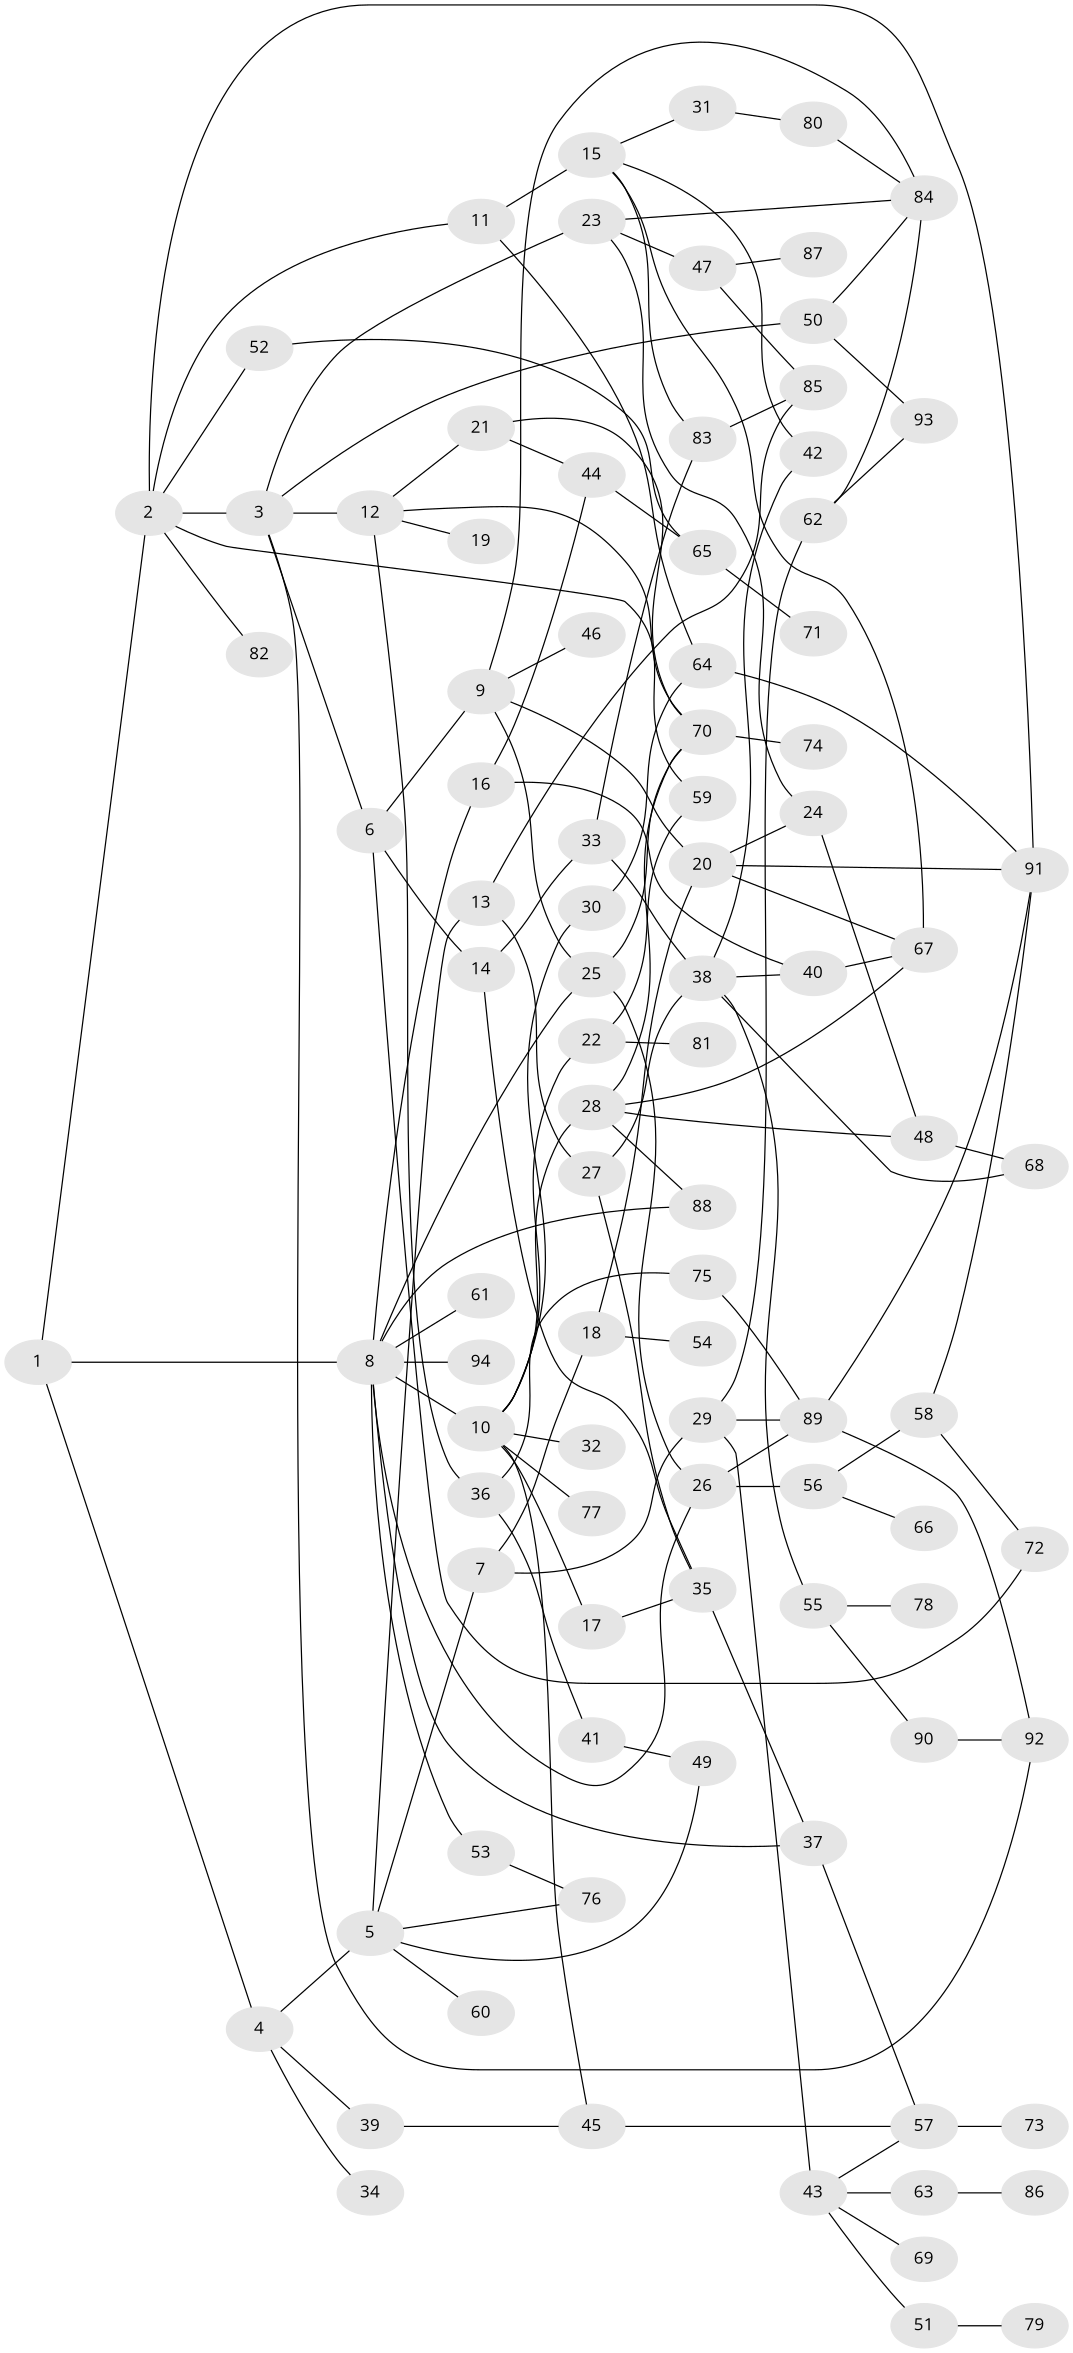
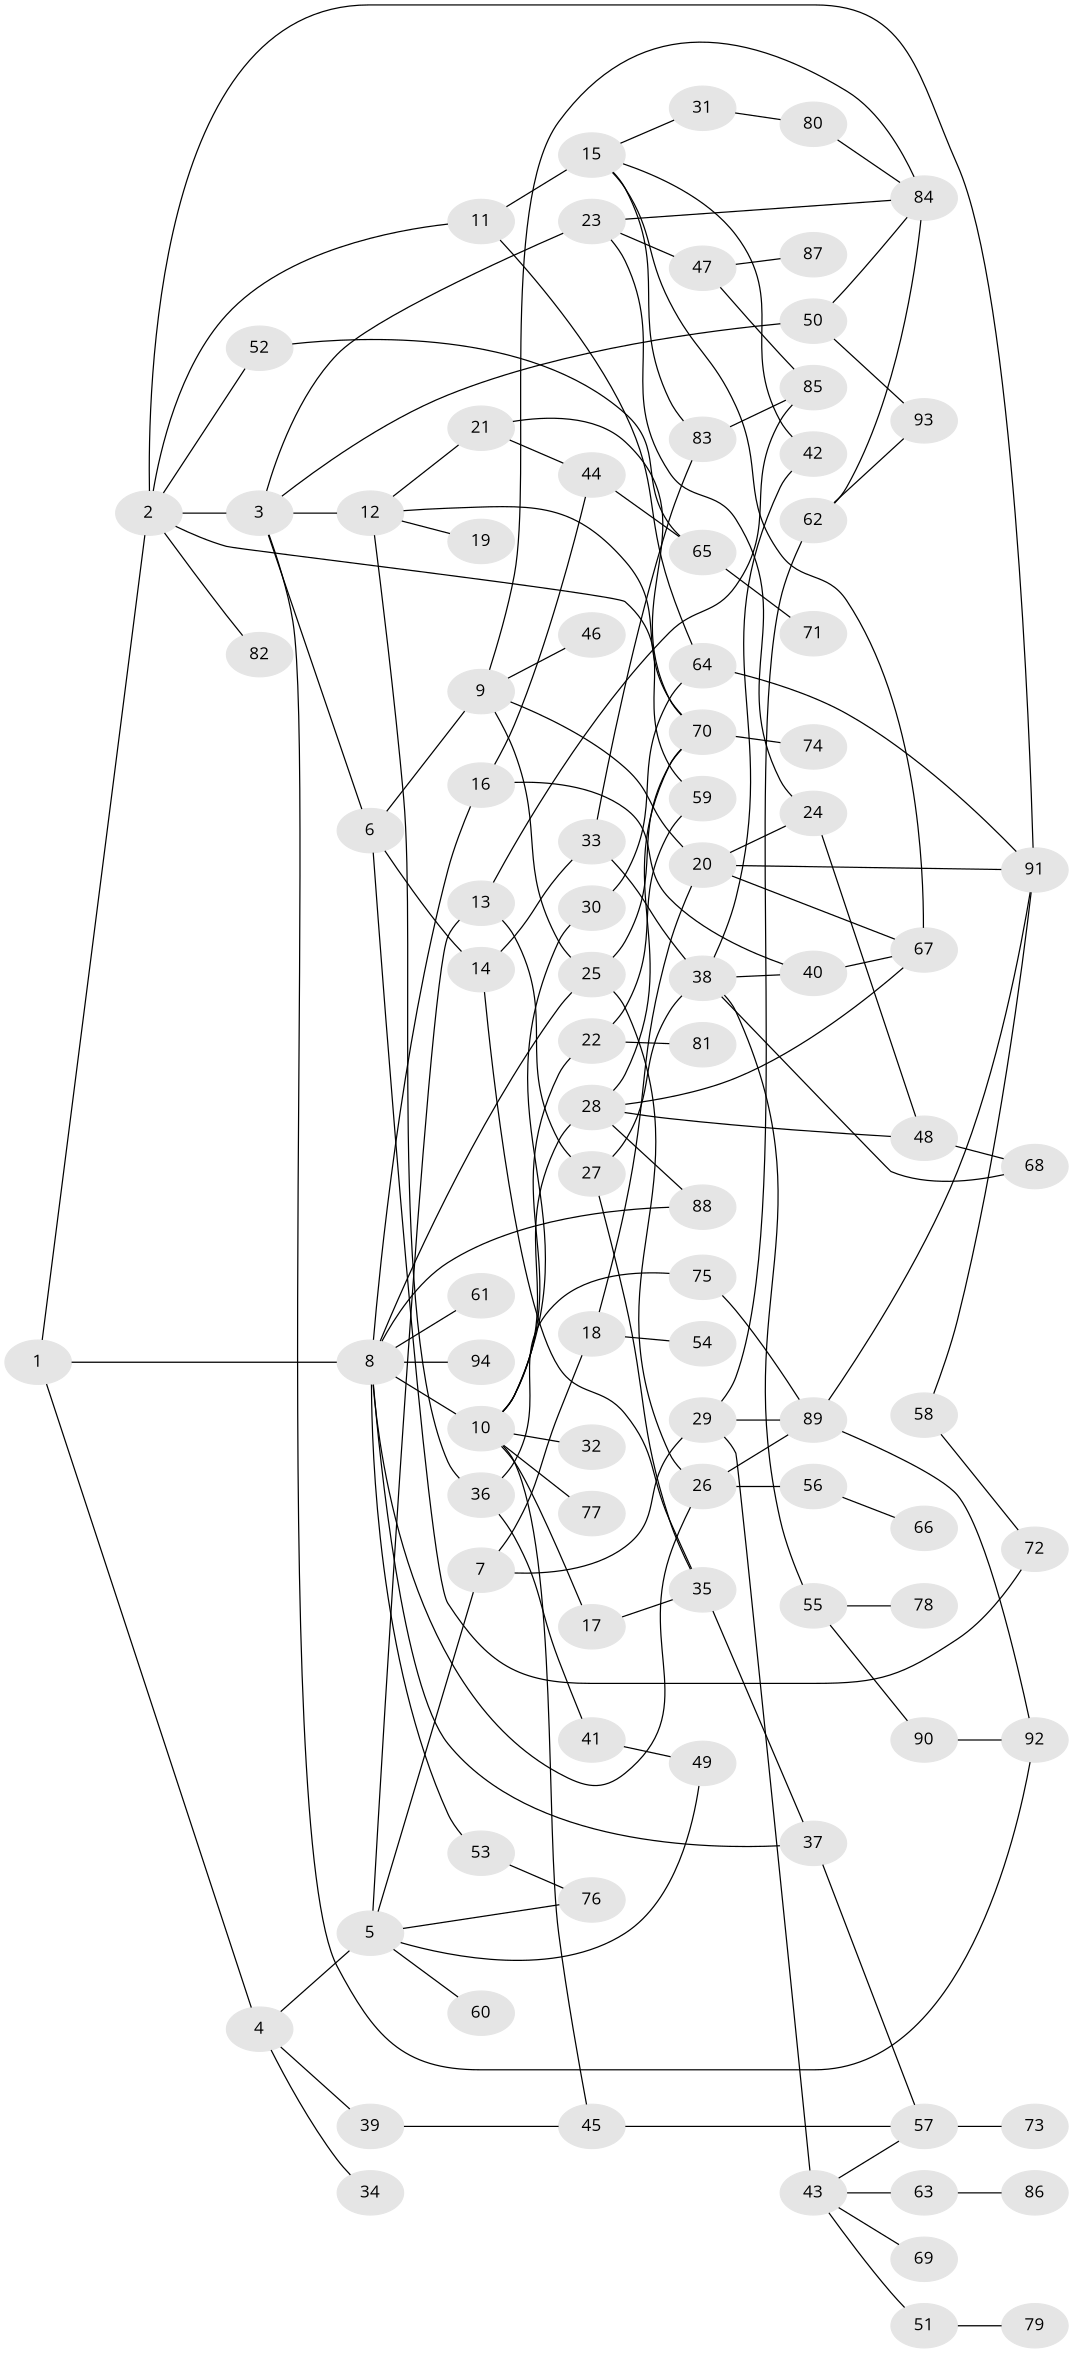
  graph {
    fontname="Open Sans"
    rankdir=LR
    node [color=gray90 fontname="Open Sans" style=filled]
    edge [fontname="Open Sans"]
    1
    2
    4
    8
    3
    11
    52
    59
    82
    91
    5
    34
    39
    10
    16
    25
    26
    37
    53
    61
    88
    94
    6
    12
    23
    50
    92
    15
    64
    65
    9
    14
    72
    19
    21
    36
    70
    84
    24
    47
    93
    7
    13
    49
    60
    76
    45
    18
    29
    27
    85
    20
    46
    33
    35
    54
    89
    43
    62
    17
    22
    28
    30
    32
    77
    40
    44
    56
    57
    67
    81
    48
    31
    42
    83
    41
    75
    74
    38
    80
    87
    68
    58
    66
    55
    51
    63
    69
    73
    78
    90
    79
    86
    71
    1 -- 2
    1 -- 4
    1 -- 8
    2 -- 3
    2 -- 11
    2 -- 52
    2 -- 59
    2 -- 82
    2 -- 91
    4 -- 5
    4 -- 34
    4 -- 39
    8 -- 10
    8 -- 16
    8 -- 25
    8 -- 26
    8 -- 37
    8 -- 53
    8 -- 61
    8 -- 88
    8 -- 94
    3 -- 6
    3 -- 12
    3 -- 23
    3 -- 50
    3 -- 92
    11 -- 15
    11 -- 64
    52 -- 65
    5 -- 7
    5 -- 13
    5 -- 49
    5 -- 60
    5 -- 76
    39 -- 45
    10 -- 45
    10 -- 17
    10 -- 22
    10 -- 28
    10 -- 30
    10 -- 32
    10 -- 77
    16 -- 40
    16 -- 44
    25 -- 26
    25 -- 70
    26 -- 89
    26 -- 56
    37 -- 57
    53 -- 76
    6 -- 9
    6 -- 14
    6 -- 72
    12 -- 19
    12 -- 21
    12 -- 36
    12 -- 70
    23 -- 84
    23 -- 24
    23 -- 47
    50 -- 84
    50 -- 93
    15 -- 67
    15 -- 31
    15 -- 42
    15 -- 83
    64 -- 91
    65 -- 71
    9 -- 25
    9 -- 84
    9 -- 20
    9 -- 46
    14 -- 33
    14 -- 35
    21 -- 70
    21 -- 44
    36 -- 41
    36 -- 75
    70 -- 74
    24 -- 48
    47 -- 85
    47 -- 87
    7 -- 18
    7 -- 29
    13 -- 27
    13 -- 85
    45 -- 57
    18 -- 20
    18 -- 54
    29 -- 89
    29 -- 43
    29 -- 62
    27 -- 35
    27 -- 38
    20 -- 91
    20 -- 24
    20 -- 67
    33 -- 83
    33 -- 38
    35 -- 37
    89 -- 91
    89 -- 92
    43 -- 57
    43 -- 51
    43 -- 63
    43 -- 69
    62 -- 84
    62 -- 93
    17 -- 35
    22 -- 59
    22 -- 81
    28 -- 88
    28 -- 70
    28 -- 67
    28 -- 48
    30 -- 64
    40 -- 67
    44 -- 65
-   56 -- 58
    56 -- 66
    57 -- 73
    48 -- 68
    31 -- 80
    83 -- 85
    41 -- 49
    75 -- 89
    38 -- 40
    38 -- 42
    38 -- 68
    38 -- 55
    80 -- 84
    58 -- 91
    58 -- 72
    55 -- 78
    55 -- 90
    51 -- 79
    63 -- 86
    90 -- 92
  }
